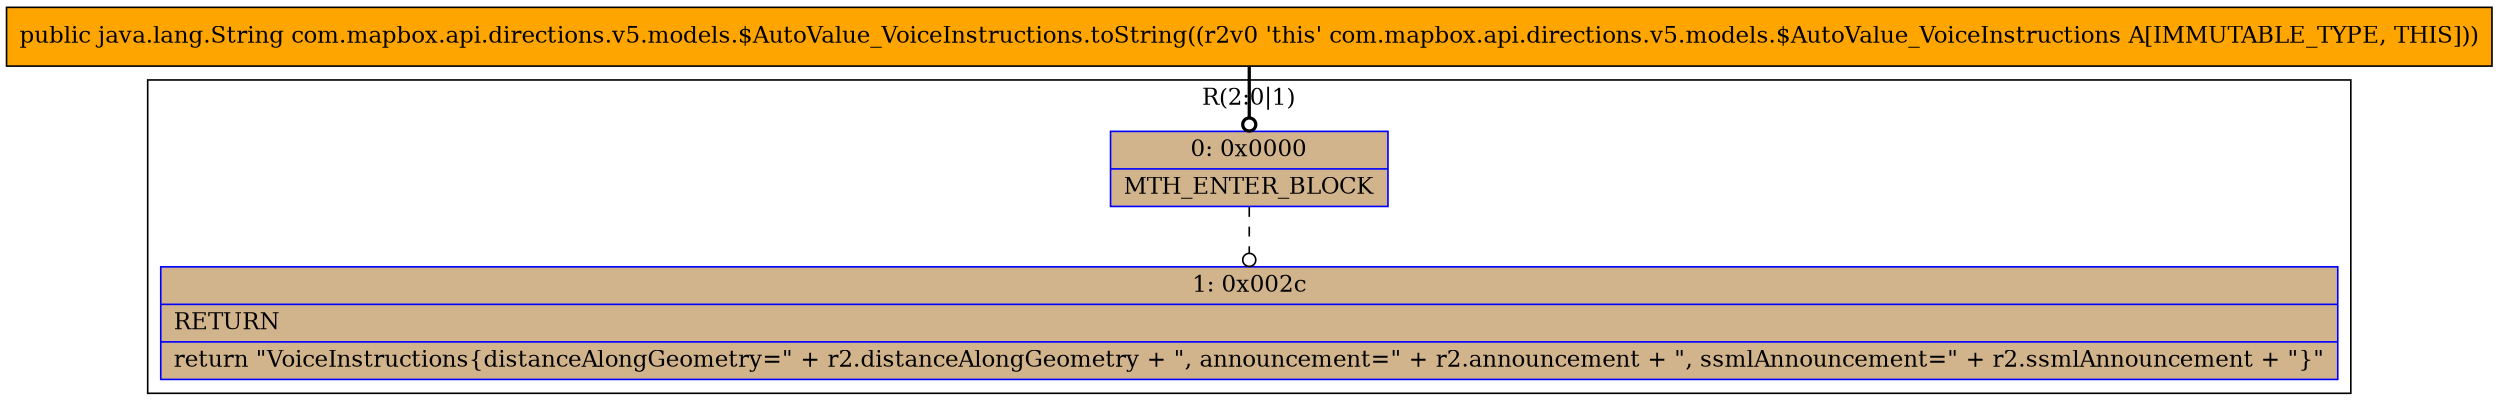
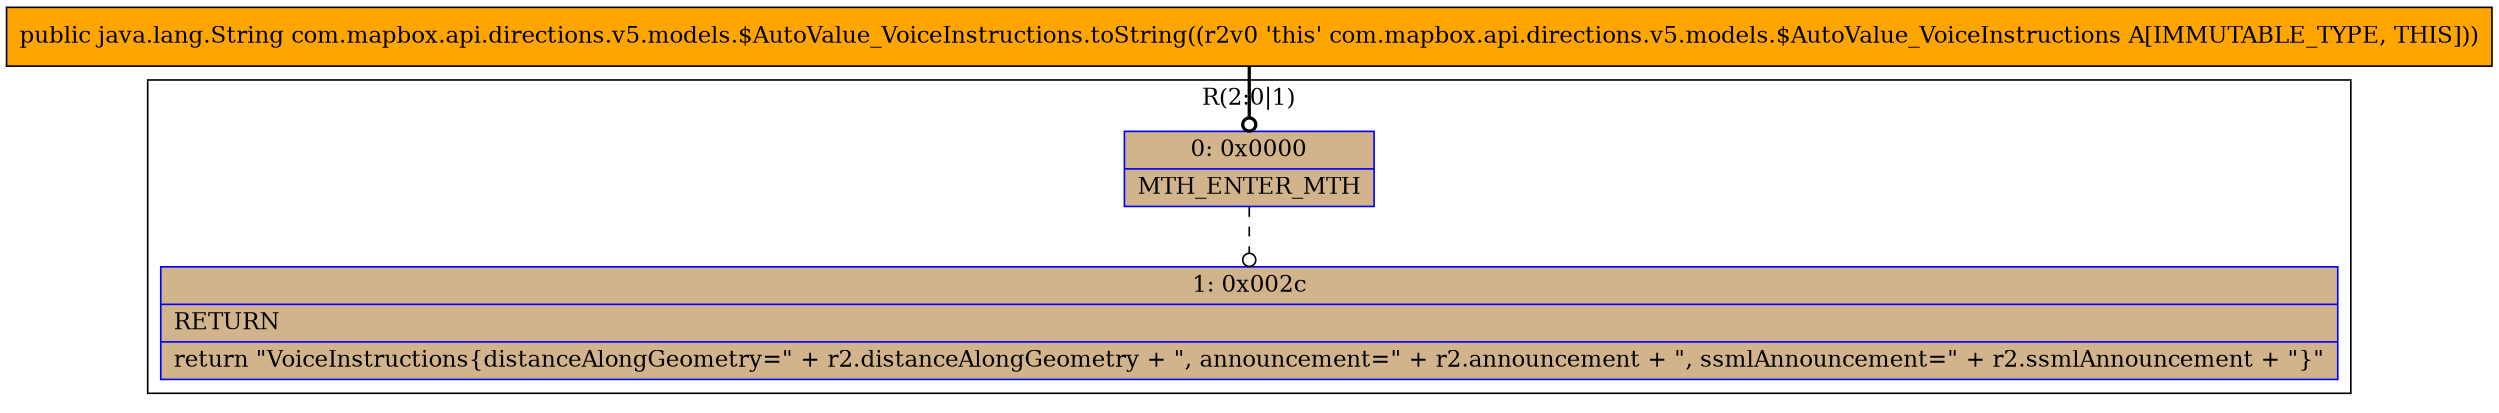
  digraph {
    node [color=blue shape=record style=filled fillcolor=tan]
    edge [arrowhead=odot]
-   n1 [label="{0\:\ 0x0000|MTH_ENTER_BLOCK\l}"]
+   n1 [label="{0\:\ 0x0000|MTH_ENTER_MTH\l}"]
    n2 [label="{1\:\ 0x002c|RETURN\l|return \"VoiceInstructions\{distanceAlongGeometry=\" + r2.distanceAlongGeometry + \", announcement=\" + r2.announcement + \", ssmlAnnouncement=\" + r2.ssmlAnnouncement + \"\}\"\l}"]
    n3 [label="{public java.lang.String com.mapbox.api.directions.v5.models.$AutoValue_VoiceInstructions.toString((r2v0 'this' com.mapbox.api.directions.v5.models.$AutoValue_VoiceInstructions A[IMMUTABLE_TYPE, THIS])) }" fillcolor=orange color=""]
    subgraph cluster_1 {
      label="R(2:0|1)"
      n1
      n2
    }
    n1 -> n2 [style=dashed]
    n3 -> n1 [style=bold]
  }
